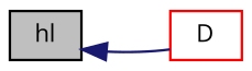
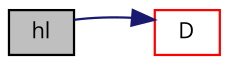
  digraph {
    rankdir=LR
    fontname="Open Sans"
    node [fontname="Open Sans" fontsize=10 shape=record]
    n1 [color=black fillcolor=grey75 fontcolor=black height=0.2 label=hl style=filled width=0.4]
    n2 [color=red height=0.2 label=D width=0.4]
-   n1 -> n2 [color=midnightblue dir=back fontname="Open Sans" fontsize=10 labelfontname=Helvetica labelfontsize=10 style=solid]
+   n2 -> n1 [color=midnightblue dir=back fontname="Open Sans" fontsize=10 labelfontname=Helvetica labelfontsize=10 style=solid]
  }
